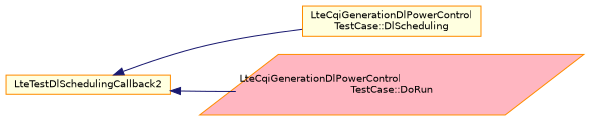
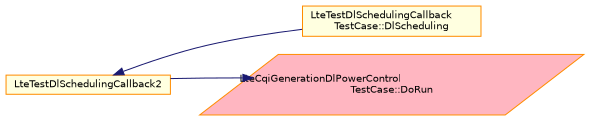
  digraph {
    rankdir=LR
    node [color=darkorange fillcolor=lightyellow fontname=Helvetica fontsize=10 shape=box style=filled]
    edge [color=midnightblue dir=back fontname=Helvetica fontsize=10 labelfontname=Helvetica labelfontsize=10 style=solid]
-   n1 [fontcolor=black height=0.2 label="LteCqiGenerationDlPowerControl\lTestCase::DlScheduling" width=0.4]
+   n1 [fontcolor=black height=0.2 label="LteTestDlSchedulingCallback\lTestCase::DlScheduling" width=0.4]
    n2 [height=0.2 label=LteTestDlSchedulingCallback2 width=0.4]
    n3 [fillcolor=lightpink height=0.2 label="LteCqiGenerationDlPowerControl\lTestCase::DoRun" shape=parallelogram width=0.4]
    n2 -> n1
-   n2 -> n3
+   n3 -> n2
  }
